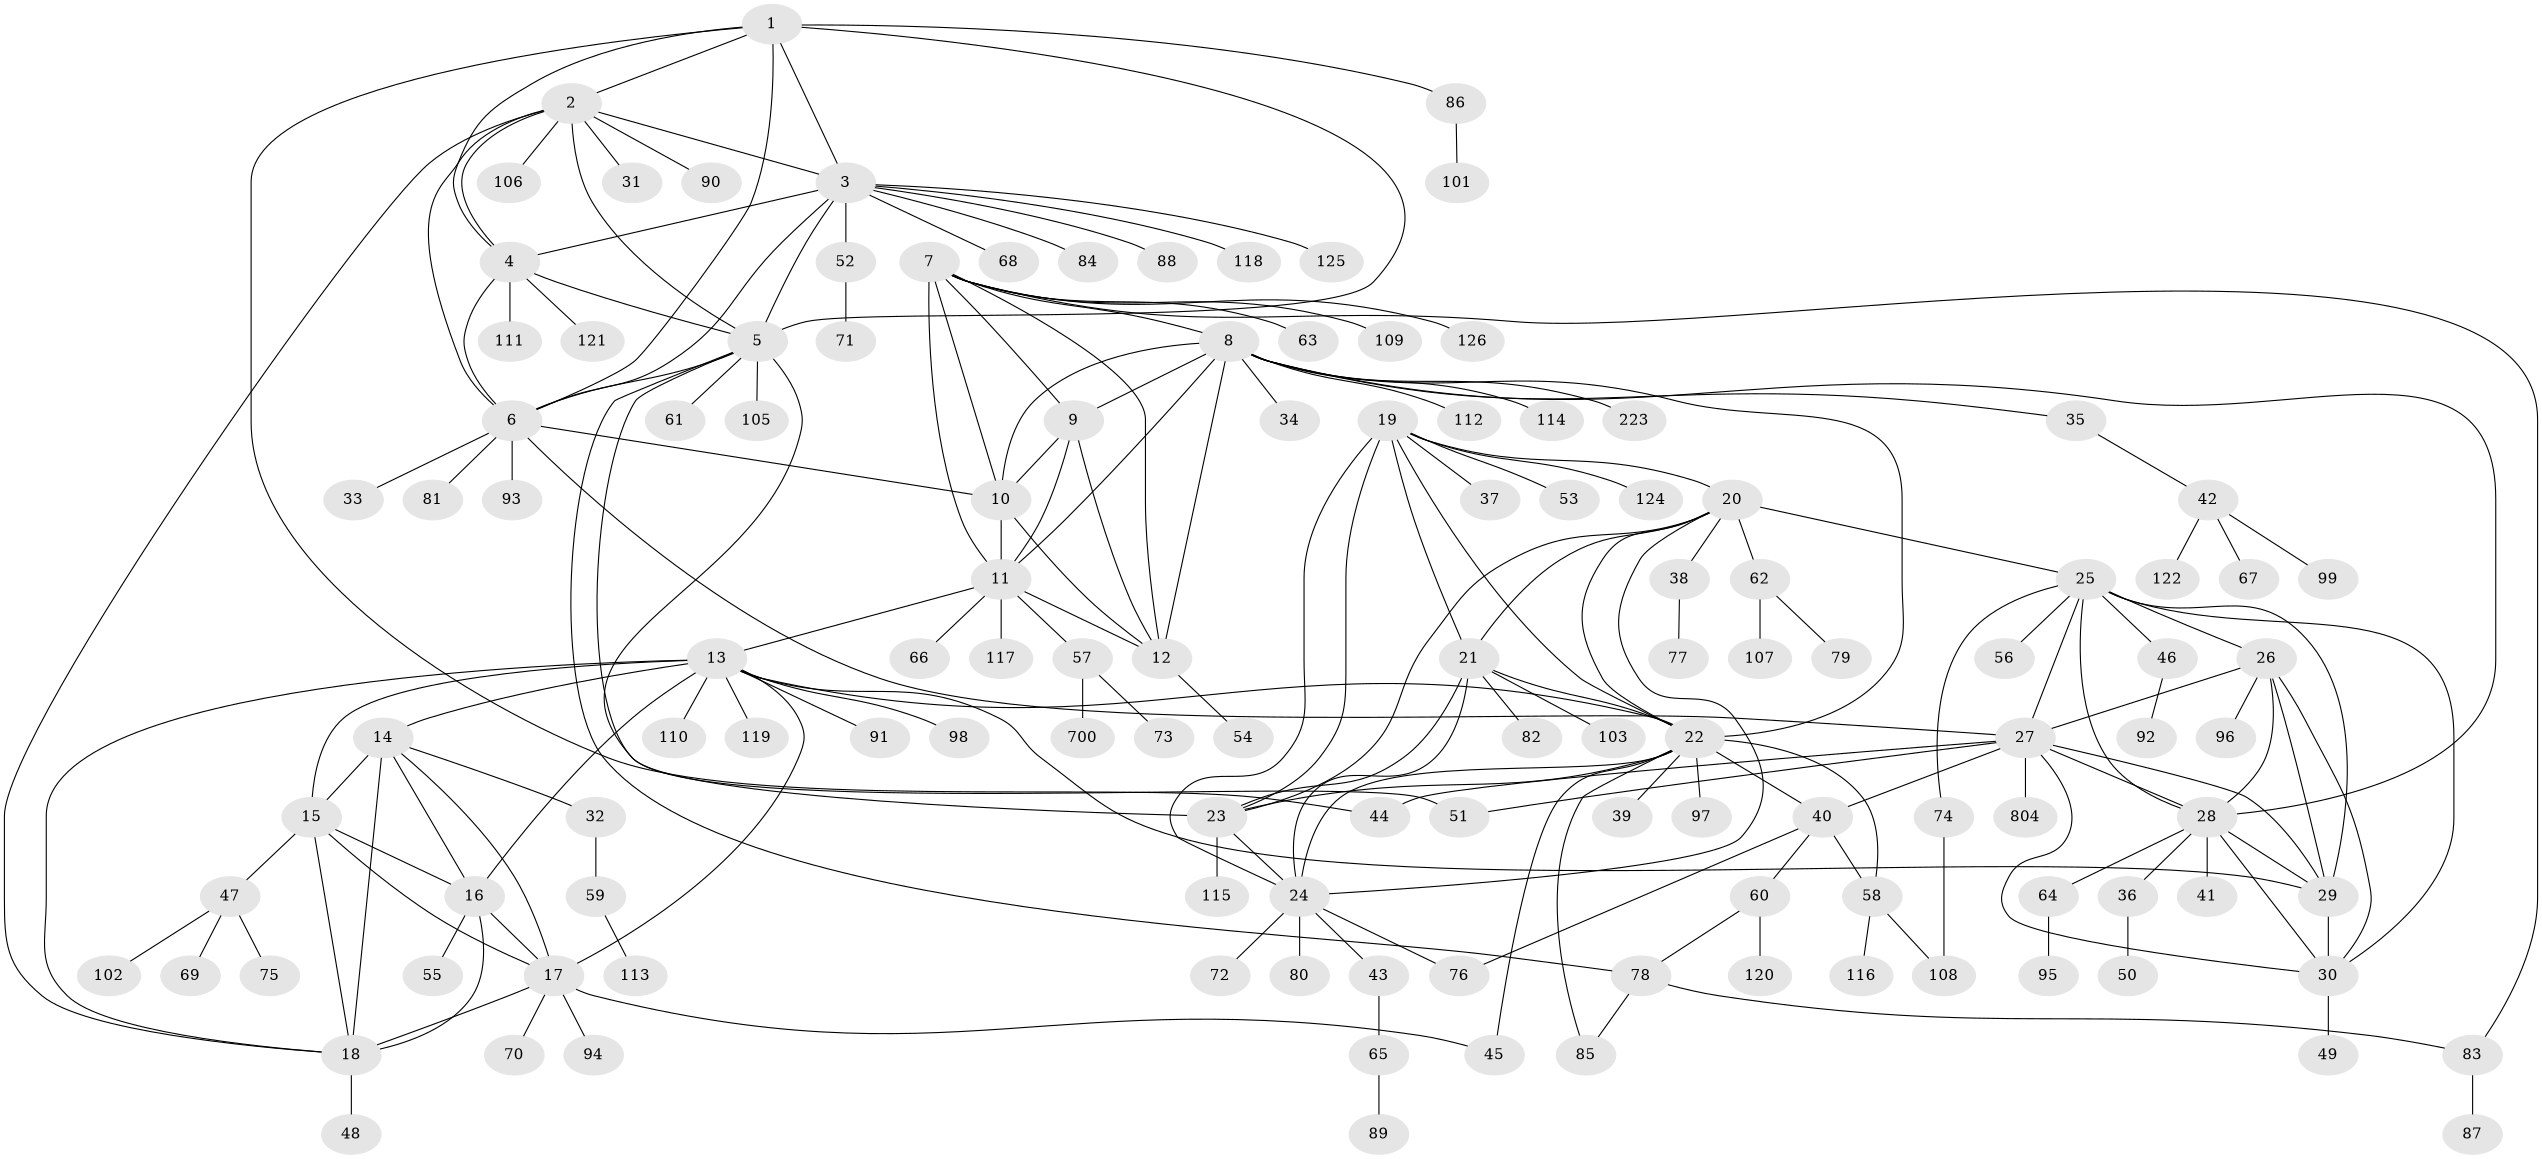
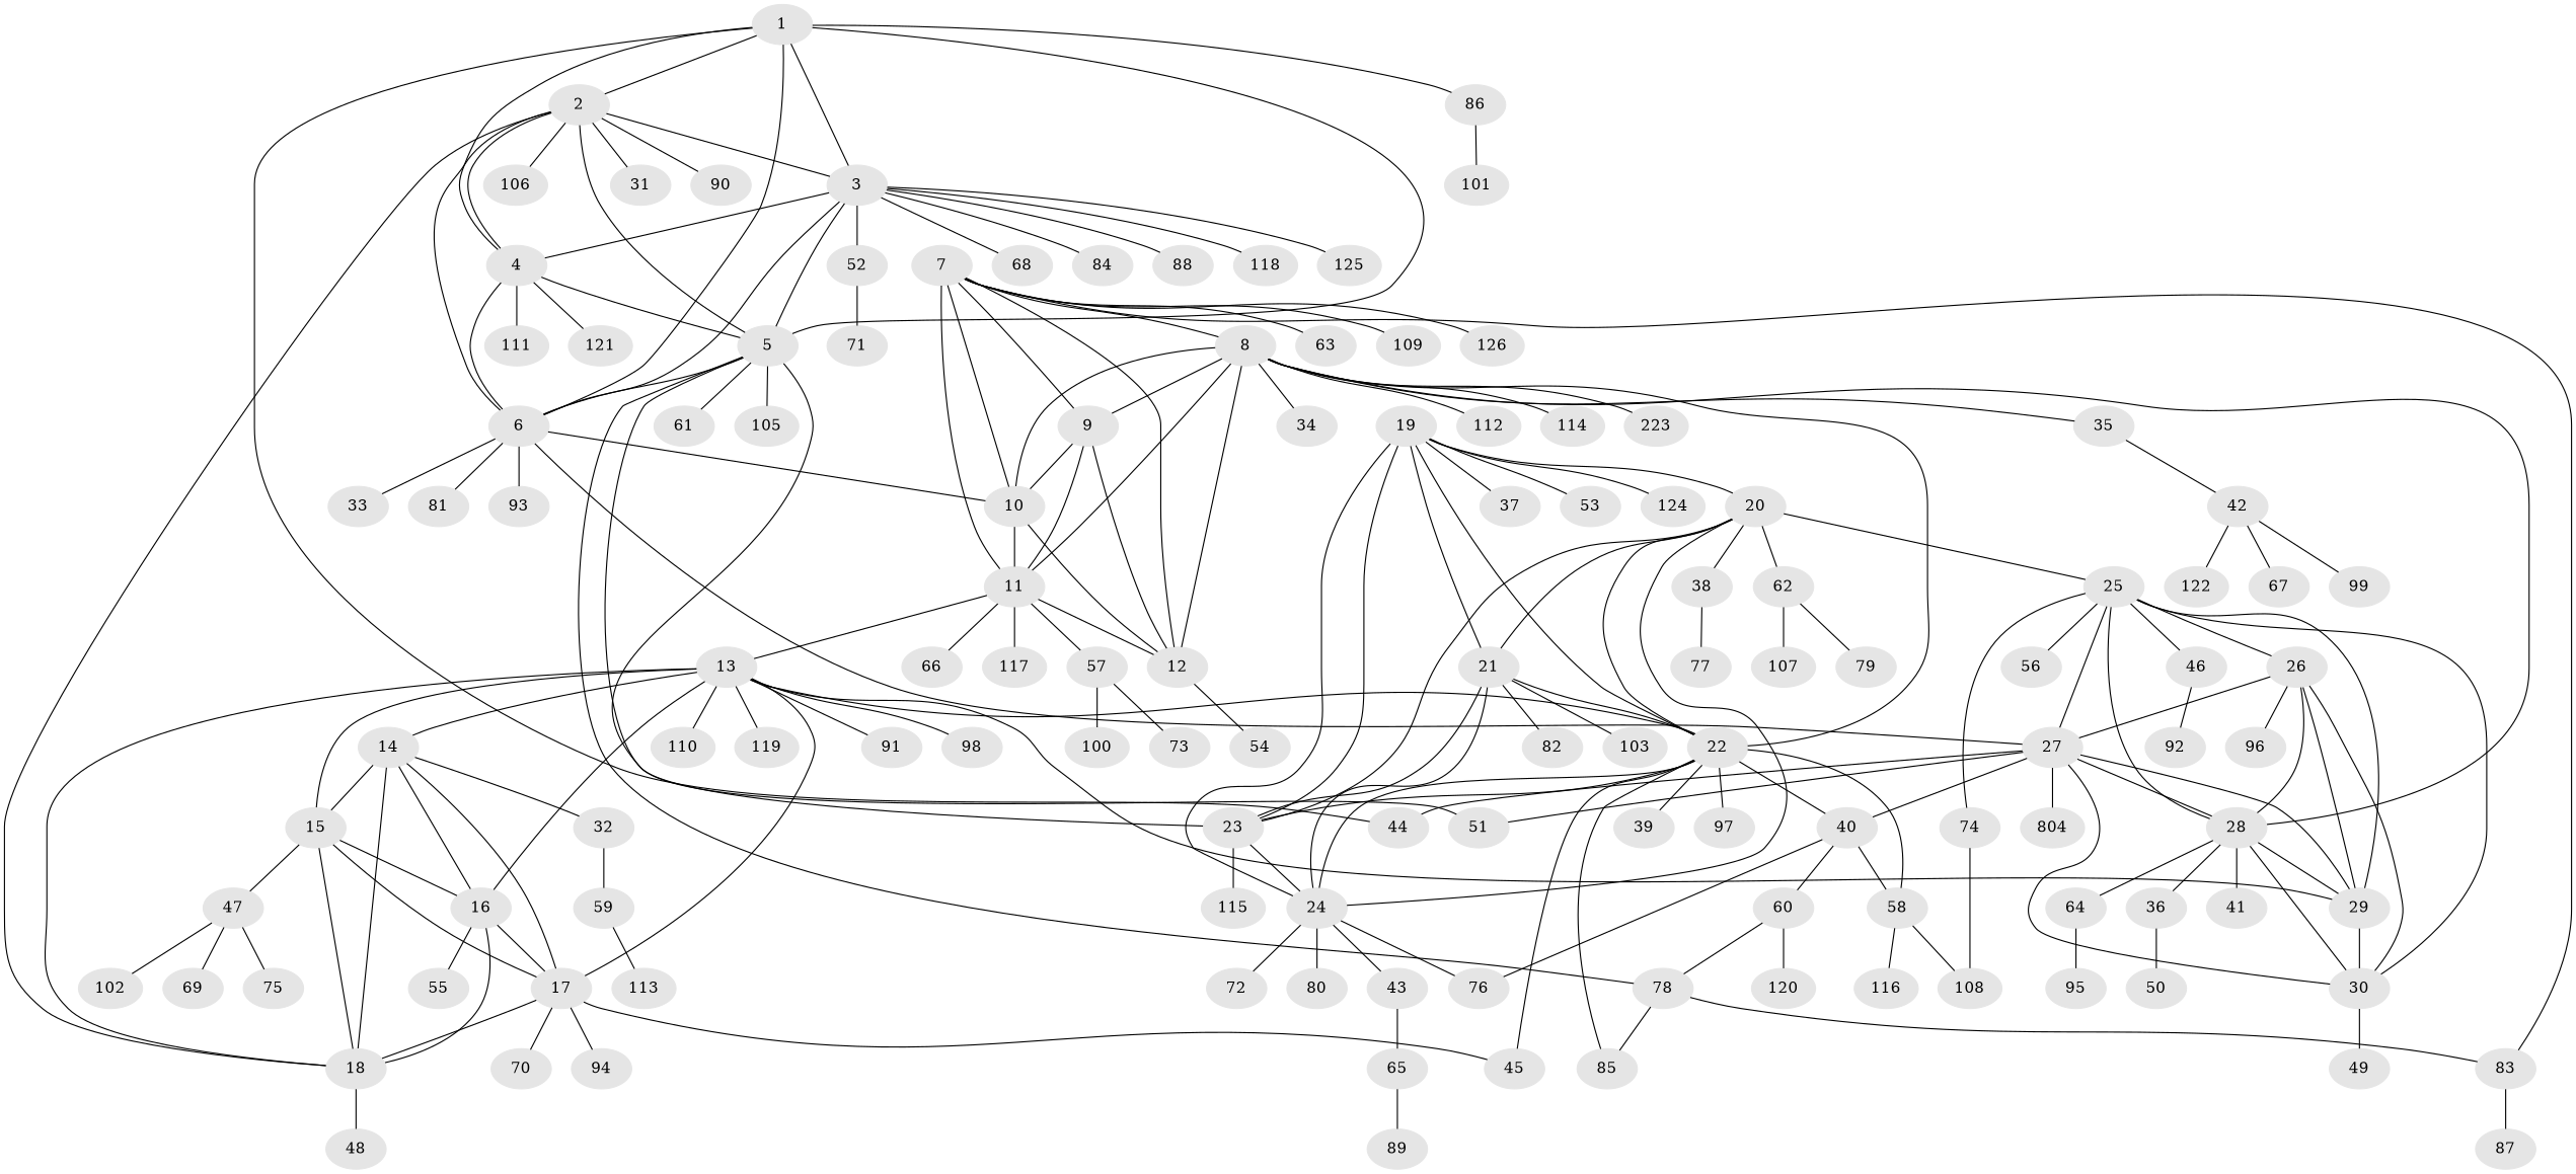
  graph {
    node [color=gray90 style=filled]
    1
    2
    3
    4
    5
    6
    44
    86
    18
    31
    90
    106
    52
    68
    84
    88
    118
    125
    111
    121
    23
    51
    61
    78
    105
    10
    27
    33
    81
    93
    101
    48
    71
    24
    115
    83
    85
    11
    12
    28
    29
    40
    30
    n44 [label=804]
    7
    8
    9
    63
    109
    126
    22
    34
    35
    112
    114
    n56 [label=223]
    13
    57
    66
    117
    54
    87
    45
    39
    58
    97
    36
    41
    64
    42
    14
    15
    16
    17
    91
    98
    110
    119
    73
-   100 [label=700]
+   100
    32
    47
    55
    70
    94
    59
    69
    75
    102
    19
    20
    21
    37
    53
    124
    25
    38
    62
    82
    103
    43
    72
    76
    80
    26
    46
    56
    74
    77
    79
    107
    60
    108
    116
    65
    96
    49
    92
    50
    95
    113
    67
    99
    122
    120
    89
    1 -- 2
    1 -- 3
    1 -- 4
    1 -- 5
    1 -- 6
    1 -- 44
    1 -- 86
    2 -- 3
    2 -- 4
    2 -- 5
    2 -- 6
    2 -- 18
    2 -- 31
    2 -- 90
    2 -- 106
    3 -- 4
    3 -- 5
    3 -- 6
    3 -- 52
    3 -- 68
    3 -- 84
    3 -- 88
    3 -- 118
    3 -- 125
    4 -- 5
    4 -- 6
    4 -- 111
    4 -- 121
    5 -- 6
    5 -- 23
    5 -- 51
    5 -- 61
    5 -- 78
    5 -- 105
    6 -- 10
    6 -- 27
    6 -- 33
    6 -- 81
    6 -- 93
    86 -- 101
    18 -- 48
    52 -- 71
    23 -- 24
    23 -- 115
    78 -- 83
    78 -- 85
    10 -- 11
    10 -- 12
    27 -- 44
    27 -- 51
    27 -- 28
    27 -- 29
    27 -- 40
    27 -- 30
    27 -- n44
    24 -- 43
    24 -- 72
    24 -- 76
    24 -- 80
    83 -- 87
    11 -- 12
    11 -- 13
    11 -- 57
    11 -- 66
    11 -- 117
    12 -- 54
    28 -- 29
    28 -- 30
    28 -- 36
    28 -- 41
    28 -- 64
    29 -- 30
    40 -- 58
    40 -- 76
    40 -- 60
    30 -- 49
    7 -- 10
    7 -- 83
    7 -- 11
    7 -- 12
    7 -- 8
    7 -- 9
    7 -- 63
    7 -- 109
    7 -- 126
    8 -- 10
    8 -- 11
    8 -- 12
    8 -- 28
    8 -- 9
    8 -- 22
    8 -- 34
    8 -- 35
    8 -- 112
    8 -- 114
    8 -- n56
    9 -- 10
    9 -- 11
    9 -- 12
    22 -- 23
    22 -- 24
    22 -- 85
    22 -- 40
    22 -- 45
    22 -- 39
    22 -- 58
    22 -- 97
    35 -- 42
    13 -- 18
    13 -- 29
    13 -- 22
    13 -- 14
    13 -- 15
    13 -- 16
    13 -- 17
    13 -- 91
    13 -- 98
    13 -- 110
    13 -- 119
    57 -- 73
    57 -- 100
    58 -- 108
    58 -- 116
    36 -- 50
    64 -- 95
    42 -- 67
    42 -- 99
    42 -- 122
    14 -- 18
    14 -- 15
    14 -- 16
    14 -- 17
    14 -- 32
    15 -- 18
    15 -- 16
    15 -- 17
    15 -- 47
    16 -- 18
    16 -- 17
    16 -- 55
    17 -- 18
    17 -- 45
    17 -- 70
    17 -- 94
    32 -- 59
    47 -- 69
    47 -- 75
    47 -- 102
    59 -- 113
    19 -- 23
    19 -- 24
    19 -- 22
    19 -- 20
    19 -- 21
    19 -- 37
    19 -- 53
    19 -- 124
    20 -- 23
    20 -- 24
    20 -- 22
    20 -- 21
    20 -- 25
    20 -- 38
    20 -- 62
    21 -- 23
    21 -- 24
    21 -- 22
    21 -- 82
    21 -- 103
    25 -- 27
    25 -- 28
    25 -- 29
    25 -- 30
    25 -- 26
    25 -- 46
    25 -- 56
    25 -- 74
    38 -- 77
    62 -- 79
    62 -- 107
    43 -- 65
    26 -- 27
    26 -- 28
    26 -- 29
    26 -- 30
    26 -- 96
    46 -- 92
    74 -- 108
    60 -- 78
    60 -- 120
    65 -- 89
  }
